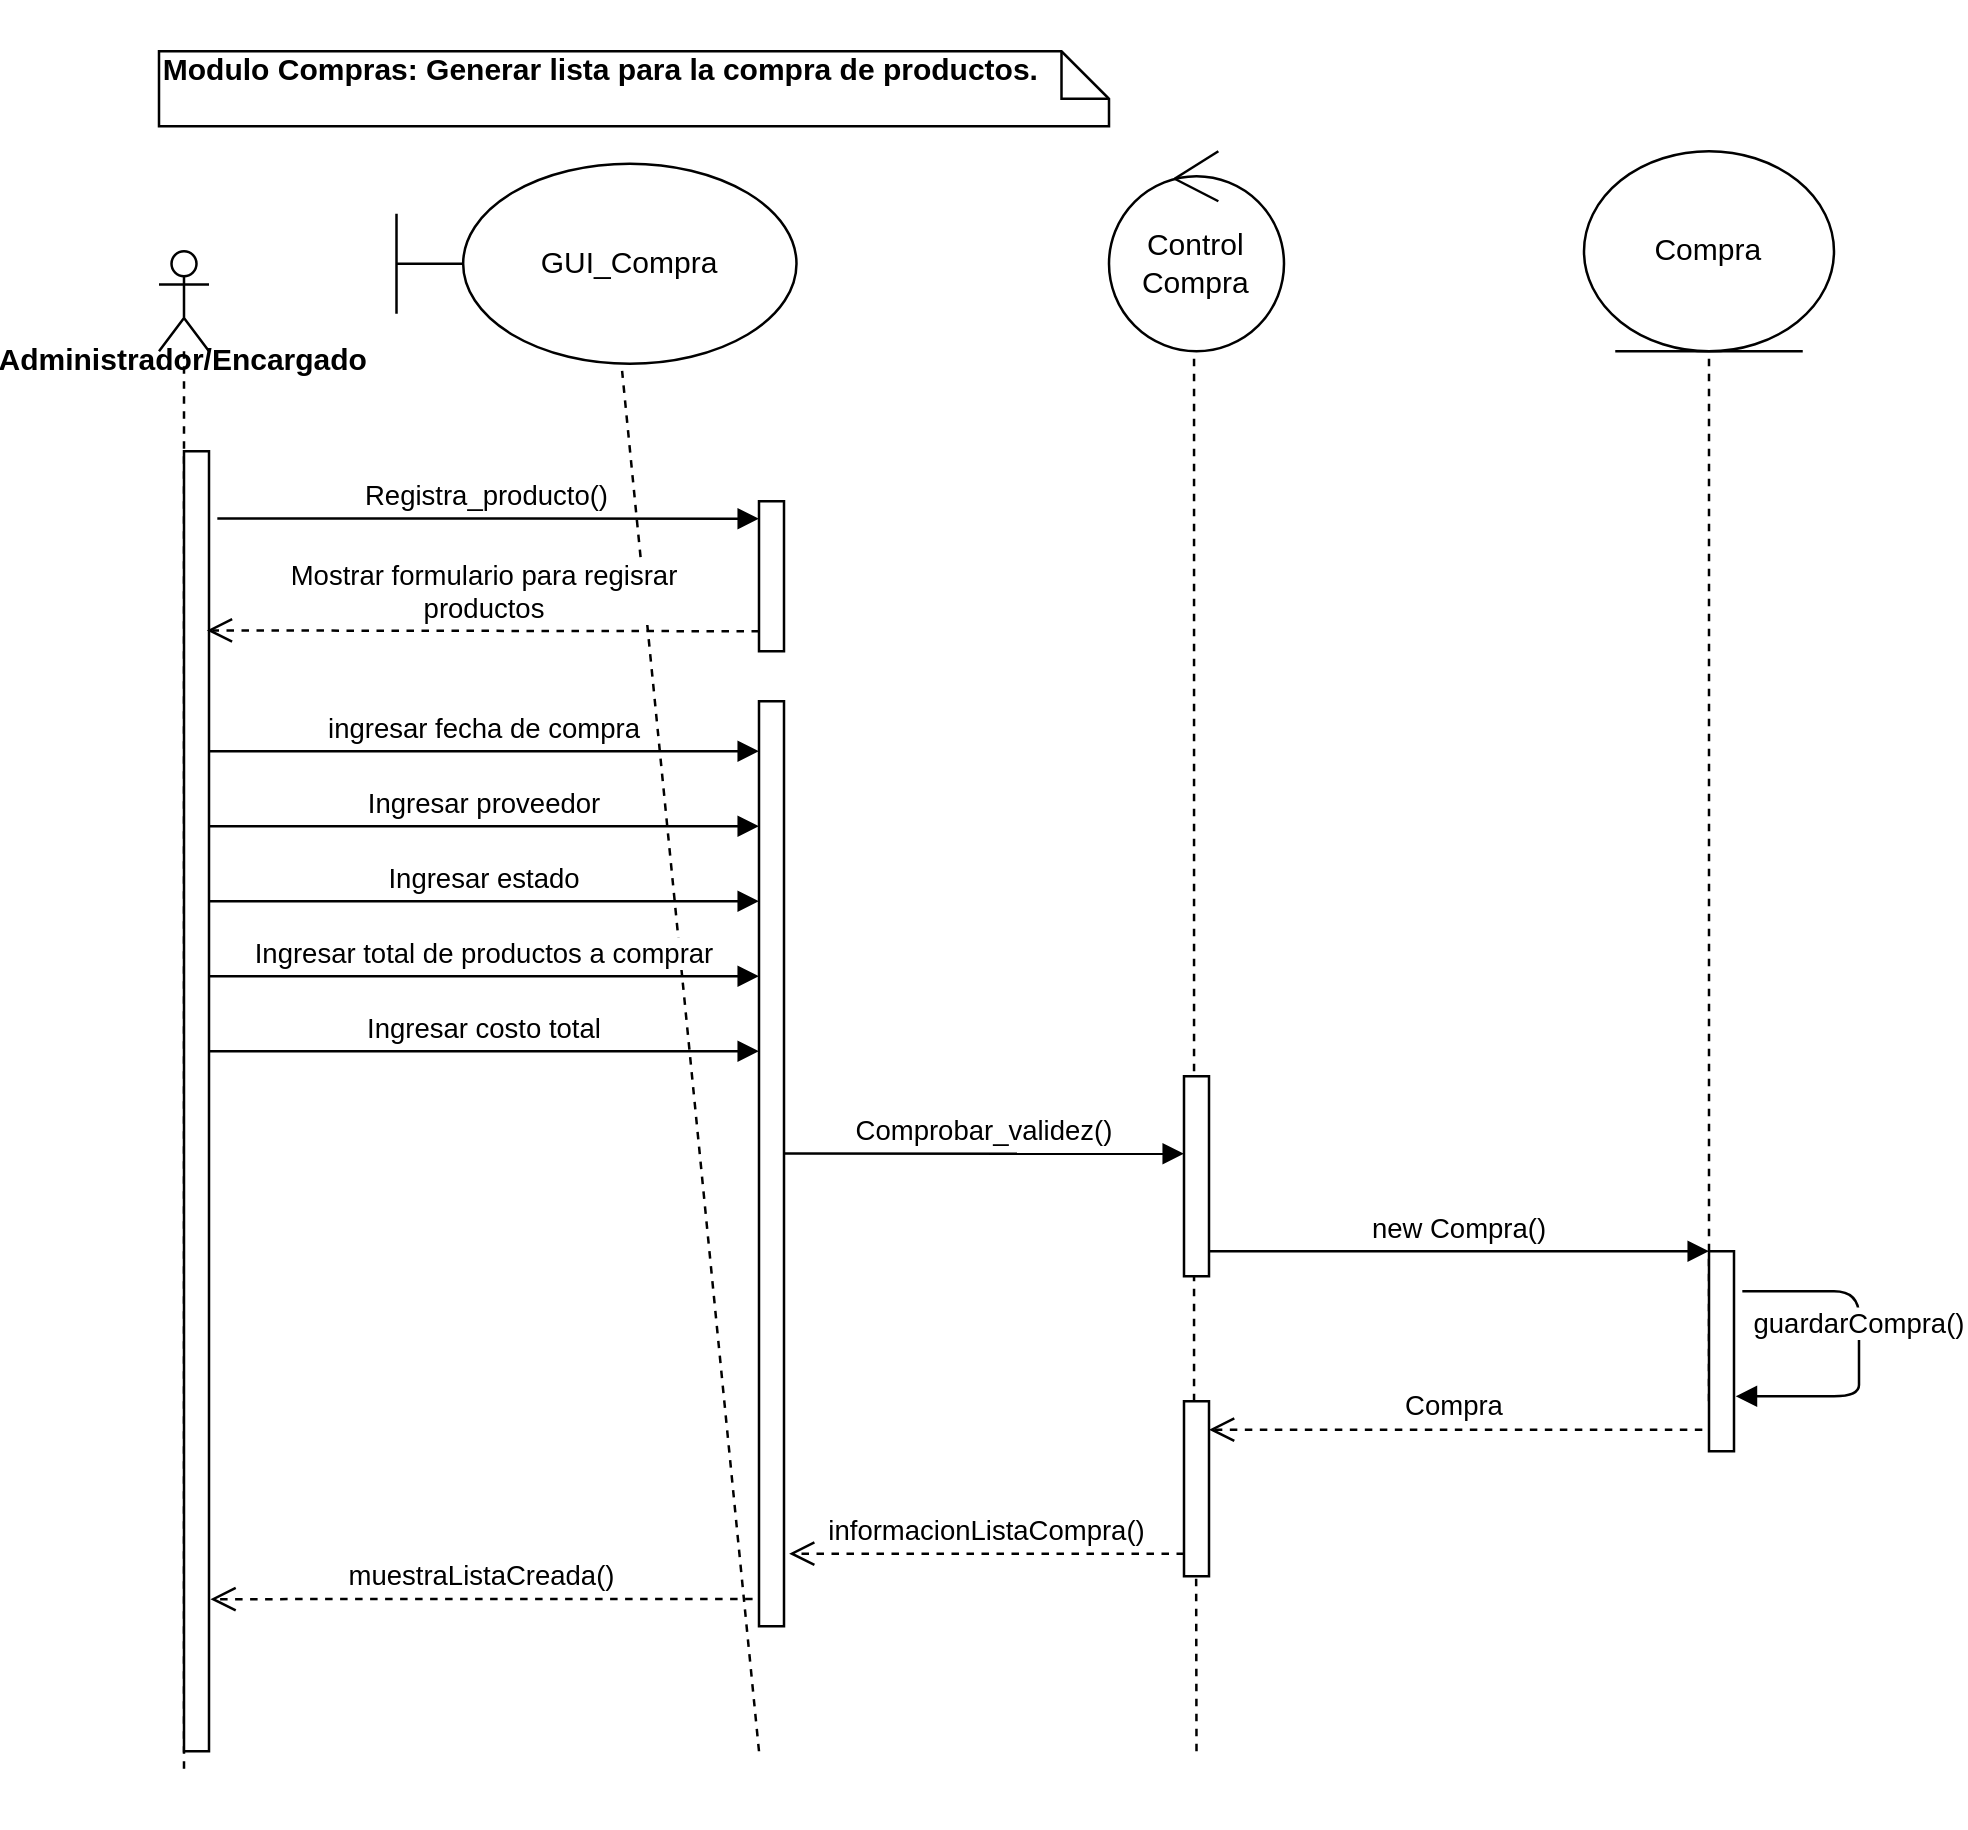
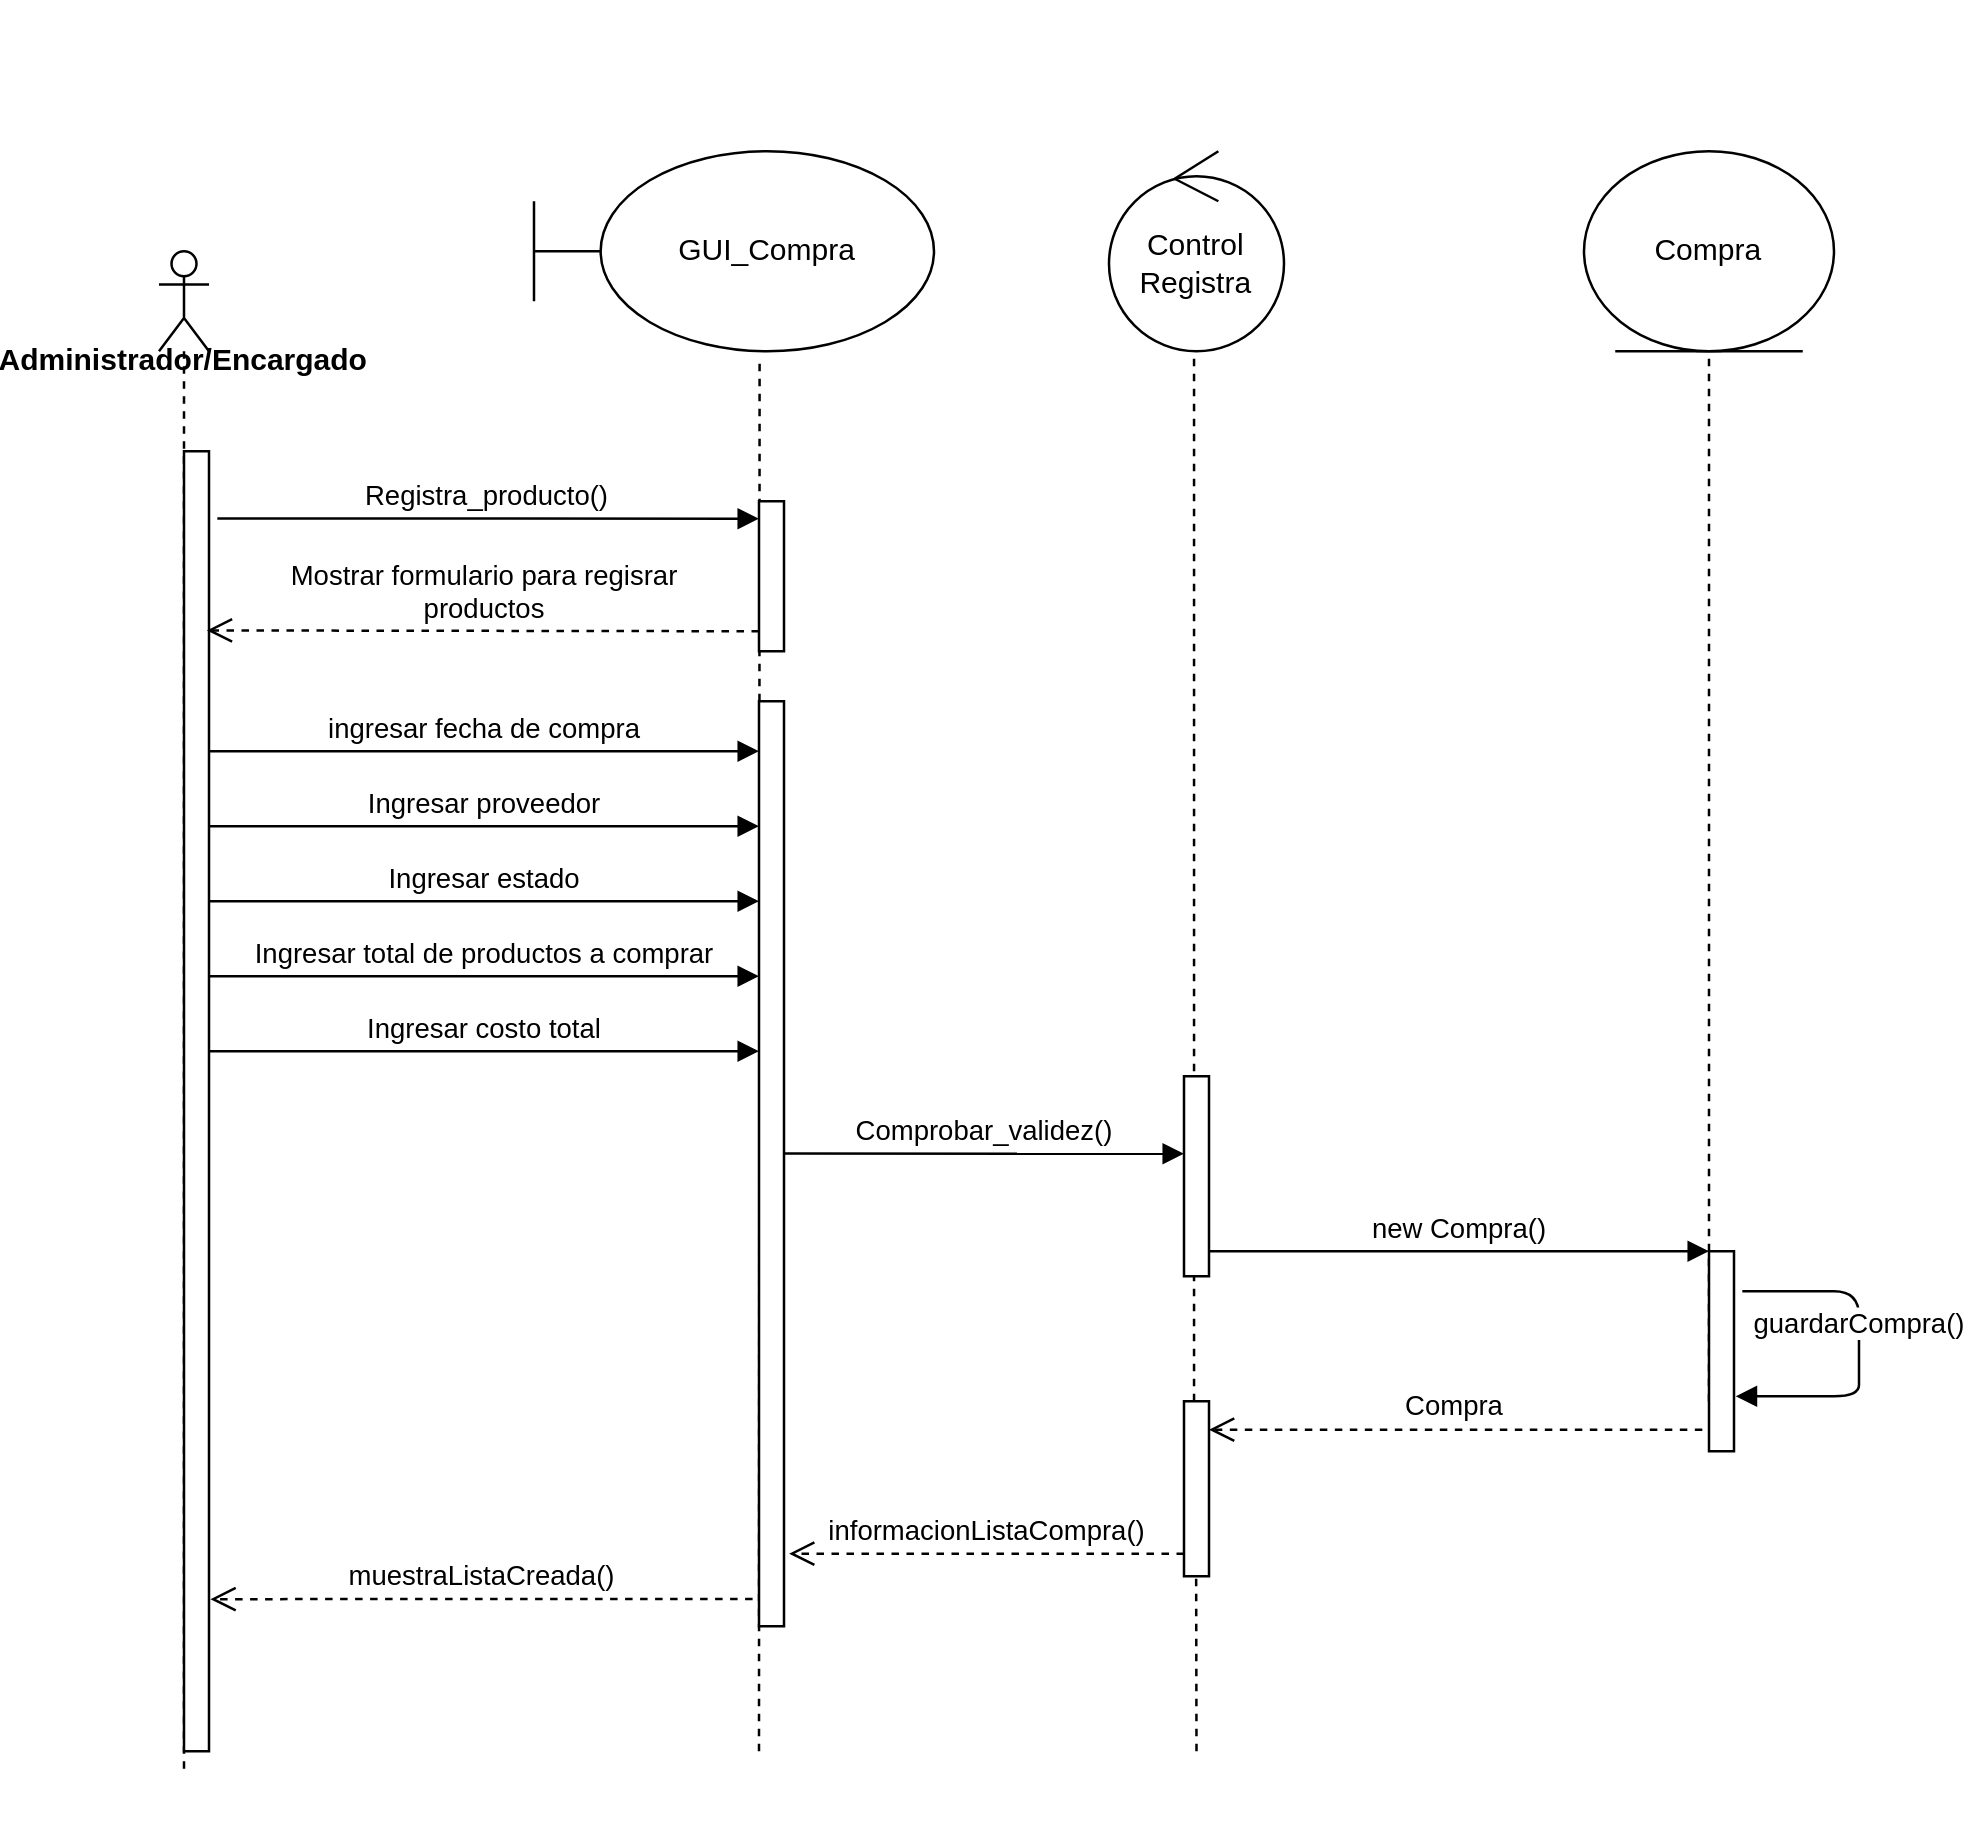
  <mxCell id="0" />
  <mxCell id="1" parent="0" />
  <mxCell id="2" value="" style="shape=umlLifeline;participant=umlActor;perimeter=lifelinePerimeter;whiteSpace=wrap;html=1;container=1;collapsible=0;recursiveResize=0;verticalAlign=top;spacingTop=36;outlineConnect=0;" parent="1" vertex="1"><mxGeometry x="50" y="100" width="20" height="610" as="geometry" /></mxCell>
  <mxCell id="3" value="" style="html=1;points=[];perimeter=orthogonalPerimeter;" parent="2" vertex="1"><mxGeometry x="10" y="80" width="10" height="520" as="geometry" /></mxCell>
  <mxCell id="4" value="Administrador/Encargado" style="text;align=center;fontStyle=1;verticalAlign=middle;spacingLeft=3;spacingRight=3;strokeColor=none;rotatable=0;points=[[0,0.5],[1,0.5]];portConstraint=eastwest;" parent="1" vertex="1"><mxGeometry x="20" y="130" width="80" height="26" as="geometry" /></mxCell>
  <mxCell id="5" value="Registra_producto()" style="html=1;verticalAlign=bottom;endArrow=block;exitX=1.333;exitY=0.192;exitDx=0;exitDy=0;exitPerimeter=0;" parent="1" edge="1"><mxGeometry width="80" relative="1" as="geometry"><mxPoint x="73.33" y="206.88" as="sourcePoint" /><mxPoint x="290" y="207" as="targetPoint" /></mxGeometry></mxCell>
- <mxCell id="6" value="&lt;span style=&quot;font-family: &amp;#34;helvetica&amp;#34; ; font-weight: 700 ; text-align: center&quot;&gt;Modulo Compras: Generar lista para la compra de productos.&lt;br&gt;&lt;/span&gt;" style="shape=note;whiteSpace=wrap;html=1;size=19;verticalAlign=top;align=left;spacingTop=-6;rounded=0;shadow=0;comic=0;labelBackgroundColor=none;strokeWidth=1;fontFamily=Verdana;fontSize=12" parent="1" vertex="1"><mxGeometry x="50" width="380" height="30" as="geometry" y="20" /></mxCell>
- <mxCell id="7" value="GUI_Compra" style="shape=umlBoundary;whiteSpace=wrap;html=1;" parent="1" vertex="1"><mxGeometry x="145" y="65" width="160" height="80" as="geometry" /></mxCell>
+ <mxCell id="7" value="GUI_Compra" style="shape=umlBoundary;whiteSpace=wrap;html=1;" parent="1" vertex="1"><mxGeometry x="200" y="60" width="160" height="80" as="geometry" /></mxCell>
  <mxCell id="8" value="" style="endArrow=none;dashed=1;html=1;entryX=0.564;entryY=1.036;entryDx=0;entryDy=0;entryPerimeter=0;" parent="1" target="7" edge="1"><mxGeometry width="50" height="50" relative="1" as="geometry"><mxPoint x="290" y="700" as="sourcePoint" /><mxPoint x="370" y="200" as="targetPoint" /></mxGeometry></mxCell>
  <mxCell id="9" value="" style="html=1;points=[];perimeter=orthogonalPerimeter;" parent="1" vertex="1"><mxGeometry x="290" y="200" width="10" height="60" as="geometry" /></mxCell>
  <mxCell id="10" value="Mostrar formulario para regisrar&lt;br&gt;productos" style="html=1;verticalAlign=bottom;endArrow=open;dashed=1;endSize=8;entryX=0.914;entryY=0.512;entryDx=0;entryDy=0;entryPerimeter=0;" parent="1" edge="1"><mxGeometry relative="1" as="geometry"><mxPoint x="290" y="252" as="sourcePoint" /><mxPoint x="69.14" y="251.68" as="targetPoint" /></mxGeometry></mxCell>
  <mxCell id="11" value="" style="html=1;points=[];perimeter=orthogonalPerimeter;" parent="1" vertex="1"><mxGeometry x="290" y="280" width="10" height="370" as="geometry" /></mxCell>
  <mxCell id="12" value="ingresar fecha de compra" style="html=1;verticalAlign=bottom;endArrow=block;" parent="1" edge="1"><mxGeometry width="80" relative="1" as="geometry"><mxPoint x="70" y="300" as="sourcePoint" /><mxPoint x="290" y="300" as="targetPoint" /></mxGeometry></mxCell>
  <mxCell id="13" value="Ingresar proveedor" style="html=1;verticalAlign=bottom;endArrow=block;" parent="1" edge="1"><mxGeometry width="80" relative="1" as="geometry"><mxPoint x="70" y="330" as="sourcePoint" /><mxPoint x="290" y="330" as="targetPoint" /></mxGeometry></mxCell>
  <mxCell id="14" value="Ingresar estado" style="html=1;verticalAlign=bottom;endArrow=block;" parent="1" edge="1"><mxGeometry width="80" relative="1" as="geometry"><mxPoint x="70" y="360" as="sourcePoint" /><mxPoint x="290" y="360" as="targetPoint" /></mxGeometry></mxCell>
  <mxCell id="15" value="Ingresar total de productos a comprar" style="html=1;verticalAlign=bottom;endArrow=block;" parent="1" edge="1"><mxGeometry width="80" relative="1" as="geometry"><mxPoint x="70" y="390" as="sourcePoint" /><mxPoint x="290" y="390" as="targetPoint" /></mxGeometry></mxCell>
  <mxCell id="16" value="Ingresar costo total" style="html=1;verticalAlign=bottom;endArrow=block;" parent="1" edge="1"><mxGeometry width="80" relative="1" as="geometry"><mxPoint x="70" y="420" as="sourcePoint" /><mxPoint x="290" y="420" as="targetPoint" /></mxGeometry></mxCell>
- <mxCell id="17" value="Control&lt;br&gt;Compra" style="ellipse;shape=umlControl;whiteSpace=wrap;html=1;" parent="1" vertex="1"><mxGeometry x="430" y="60" width="70" height="80" as="geometry" /></mxCell>
+ <mxCell id="17" value="Control&lt;br&gt;Registra" style="ellipse;shape=umlControl;whiteSpace=wrap;html=1;" parent="1" vertex="1"><mxGeometry x="430" y="60" width="70" height="80" as="geometry" /></mxCell>
  <mxCell id="18" value="" style="endArrow=none;dashed=1;html=1;entryX=0.486;entryY=1;entryDx=0;entryDy=0;entryPerimeter=0;startArrow=none;" parent="1" source="26" target="17" edge="1"><mxGeometry width="50" height="50" relative="1" as="geometry"><mxPoint x="464" y="770" as="sourcePoint" /><mxPoint x="490" y="230" as="targetPoint" /></mxGeometry></mxCell>
  <mxCell id="19" value="Comprobar_validez()" style="html=1;verticalAlign=bottom;endArrow=block;exitX=1;exitY=0.489;exitDx=0;exitDy=0;exitPerimeter=0;" parent="1" source="11" edge="1"><mxGeometry width="80" relative="1" as="geometry"><mxPoint x="310" y="461" as="sourcePoint" /><mxPoint x="460" y="461" as="targetPoint" /></mxGeometry></mxCell>
  <mxCell id="20" value="Compra" style="ellipse;shape=umlEntity;whiteSpace=wrap;html=1;" parent="1" vertex="1"><mxGeometry x="620" y="60" width="100" height="80" as="geometry" /></mxCell>
  <mxCell id="21" value="" style="endArrow=none;dashed=1;html=1;entryX=0.5;entryY=1;entryDx=0;entryDy=0;" parent="1" target="20" edge="1"><mxGeometry width="50" height="50" relative="1" as="geometry"><mxPoint x="670" y="560" as="sourcePoint" /><mxPoint x="620" y="320" as="targetPoint" /></mxGeometry></mxCell>
  <mxCell id="22" value="new Compra()" style="html=1;verticalAlign=bottom;endArrow=block;" parent="1" edge="1"><mxGeometry width="80" relative="1" as="geometry"><mxPoint x="470" y="500" as="sourcePoint" /><mxPoint x="670" y="500" as="targetPoint" /></mxGeometry></mxCell>
  <mxCell id="23" value="" style="html=1;points=[];perimeter=orthogonalPerimeter;" parent="1" vertex="1"><mxGeometry x="670" y="500" width="10" height="80" as="geometry" /></mxCell>
  <mxCell id="24" value="guardarCompra()" style="html=1;verticalAlign=bottom;endArrow=block;exitX=1.333;exitY=0.2;exitDx=0;exitDy=0;exitPerimeter=0;entryX=1.067;entryY=0.725;entryDx=0;entryDy=0;entryPerimeter=0;" parent="1" source="23" target="23" edge="1"><mxGeometry width="80" relative="1" as="geometry"><mxPoint x="550" y="550" as="sourcePoint" /><mxPoint x="630" y="550" as="targetPoint" /><Array as="points"><mxPoint x="730" y="516" /><mxPoint x="730" y="540" /><mxPoint x="730" y="558" /></Array></mxGeometry></mxCell>
  <mxCell id="25" value="Compra" style="html=1;verticalAlign=bottom;endArrow=open;dashed=1;endSize=8;exitX=-0.267;exitY=0.892;exitDx=0;exitDy=0;exitPerimeter=0;" parent="1" source="23" target="26" edge="1"><mxGeometry relative="1" as="geometry"><mxPoint x="560" y="560" as="sourcePoint" /><mxPoint x="480" y="570" as="targetPoint" /></mxGeometry></mxCell>
  <mxCell id="26" value="" style="html=1;points=[];perimeter=orthogonalPerimeter;" parent="1" vertex="1"><mxGeometry x="460" y="560" width="10" height="70" as="geometry" /></mxCell>
  <mxCell id="27" value="" style="endArrow=none;dashed=1;html=1;entryX=0.486;entryY=1;entryDx=0;entryDy=0;entryPerimeter=0;" parent="1" target="26" edge="1"><mxGeometry width="50" height="50" relative="1" as="geometry"><mxPoint x="465" y="700" as="sourcePoint" /><mxPoint x="464.02" y="140" as="targetPoint" /></mxGeometry></mxCell>
  <mxCell id="28" value="informacionListaCompra()" style="html=1;verticalAlign=bottom;endArrow=open;dashed=1;endSize=8;entryX=1.205;entryY=0.028;entryDx=0;entryDy=0;entryPerimeter=0;" parent="1" source="26" edge="1"><mxGeometry relative="1" as="geometry"><mxPoint x="560" y="500" as="sourcePoint" /><mxPoint x="302.05" y="620.98" as="targetPoint" /></mxGeometry></mxCell>
  <mxCell id="29" value="muestraListaCreada()" style="html=1;verticalAlign=bottom;endArrow=open;dashed=1;endSize=8;exitX=-0.256;exitY=0.545;exitDx=0;exitDy=0;exitPerimeter=0;entryX=1.057;entryY=0.883;entryDx=0;entryDy=0;entryPerimeter=0;" parent="1" target="3" edge="1"><mxGeometry relative="1" as="geometry"><mxPoint x="287.44" y="639.075" as="sourcePoint" /><mxPoint x="110" y="639" as="targetPoint" /></mxGeometry></mxCell>
  <mxCell id="30" value="" style="html=1;points=[];perimeter=orthogonalPerimeter;" parent="1" vertex="1"><mxGeometry x="460" y="430" width="10" height="80" as="geometry" /></mxCell>
